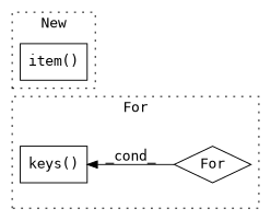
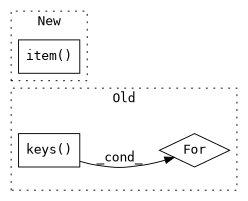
  digraph {
    rankdir=LR
    fontname="DejaVu Sans Mono"
    node [a=75 shape=box fontname="DejaVu Sans Mono"]
    n1 [l=11 label="keys()" s=4749]
    n2 [a=107 l="4,14" label=For s="4738,4760" shape=diamond]
    n3 [l=41 label="item()" s=3802]
    subgraph cluster_1 {
-     label=For
+     label=Old
      style=dotted
      n1
      n2
    }
    subgraph cluster_2 {
      label=New
      style=dotted
      n3
    }
-   n2 -> n1 [label=_cond_ fontname="DejaVu Sans Mono"]
+   n1 -> n2 [label=_cond_ fontname="DejaVu Sans Mono"]
  }
